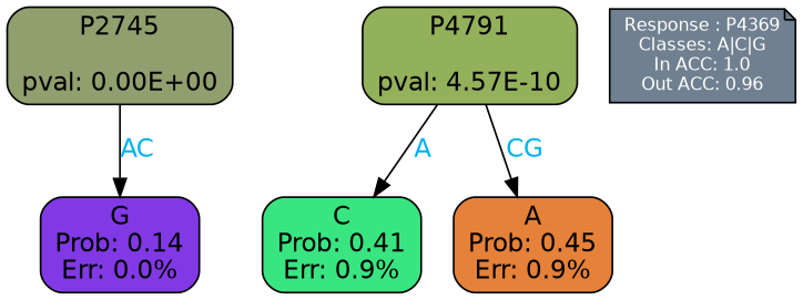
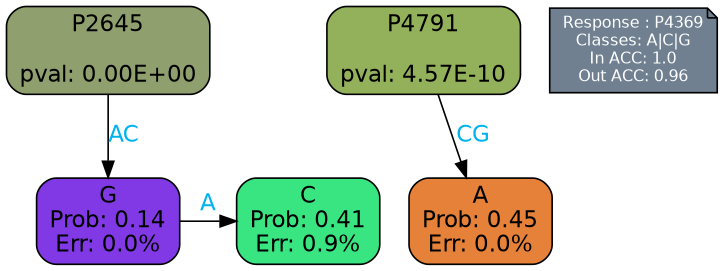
  digraph {
    ranksep=equally
    splines=polylines
    node [color=black fontname=helvetica shape=box style="filled, rounded"]
    edge [fontcolor=deepskyblue2 fontname=helvetica]
    n1 [fillcolor="#8139e5" label="G\nProb: 0.14\nErr: 0.0%"]
    n2 [fillcolor="#39e581" label="C\nProb: 0.41\nErr: 0.9%"]
-   n3 [fillcolor="#e58139" label="A\nProb: 0.45\nErr: 0.9%"]
+   n3 [fillcolor="#e58139" label="A\nProb: 0.45\nErr: 0.0%"]
    n4 [align=left fillcolor=slategray fontcolor=white fontsize=10 label="Response : P4369\nClasses: A|C|G\nIn ACC: 1.0\nOut ACC: 0.96\n" shape=note style=filled]
-   n5 [fillcolor="#909f6e" label="P2745\n\npval: 0.00E+00"]
+   n5 [fillcolor="#909f6e" label="P2645\n\npval: 0.00E+00"]
    n6 [fillcolor="#93b05b" label="P4791\n\npval: 4.57E-10"]
    subgraph sub_1 {
      rank=same
      n1
      n2
      n3
    }
    subgraph sub_2 {
      rank=same
      n4
      n5
    }
    n5 -> n1 [label=AC]
-   n6 -> n2 [label=A]
+   n1 -> n2 [label=A]
    n6 -> n3 [label=CG]
  }
